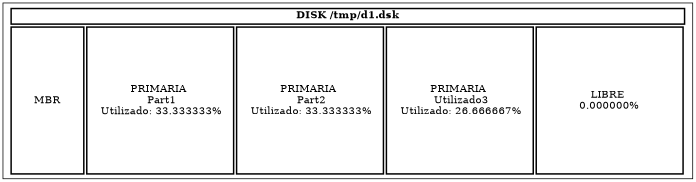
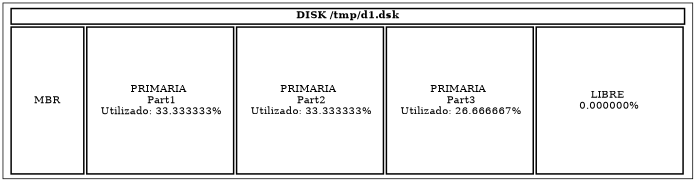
  digraph {
-   n1 [label=< <table border='0' cellborder='2' width='500' height="180">  	<tr><td colspan="6"><b>DISK /tmp/d1.dsk</b></td></tr> <tr> <td height='200' width='100'> MBR </td> <td height='200' width='200'>PRIMARIA <br/> Part1<br/> Utilizado: 33.333333%</td> <td height='200' width='200'>PRIMARIA <br/> Part2<br/> Utilizado: 33.333333%</td> <td height='200' width='200'>PRIMARIA <br/> Utilizado3<br/> Utilizado: 26.666667%</td> <td height='200' width='200'>LIBRE <br/>0.000000%</td> </tr>       </table>         > shape=box]
+   n1 [label=< <table border='0' cellborder='2' width='500' height="180">  	<tr><td colspan="6"><b>DISK /tmp/d1.dsk</b></td></tr> <tr> <td height='200' width='100'> MBR </td> <td height='200' width='200'>PRIMARIA <br/> Part1<br/> Utilizado: 33.333333%</td> <td height='200' width='200'>PRIMARIA <br/> Part2<br/> Utilizado: 33.333333%</td> <td height='200' width='200'>PRIMARIA <br/> Part3<br/> Utilizado: 26.666667%</td> <td height='200' width='200'>LIBRE <br/>0.000000%</td> </tr>       </table>         > shape=box]
  }
